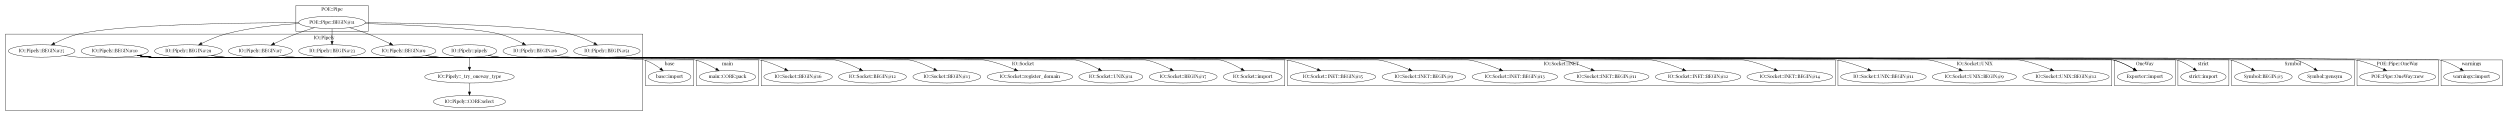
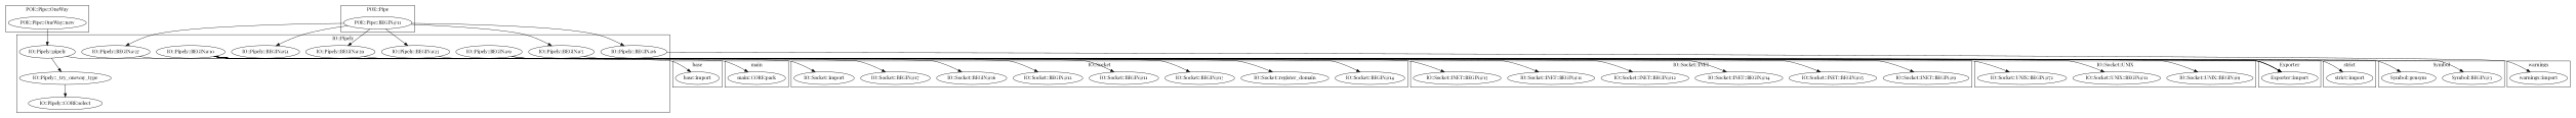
  digraph {
    fontname="Playfair Display"
    node [fontname="Playfair Display"]
    edge [fontname="Playfair Display"]
    "Symbol::gensym"
    "Symbol::BEGIN@3"
    "POE::Pipe::OneWay::new"
    "main::CORE:pack"
    "warnings::import"
    "IO::Pipely::BEGIN@27"
    "IO::Pipely::_try_oneway_type"
    "IO::Pipely::CORE:select"
    "IO::Pipely::BEGIN@10"
    "IO::Pipely::BEGIN@51"
    n11 [label="IO::Pipely::BEGIN@29"]
    "IO::Pipely::BEGIN@7"
    "IO::Pipely::BEGIN@23"
    "IO::Pipely::pipely"
    "IO::Pipely::BEGIN@9"
    "IO::Pipely::BEGIN@6"
    "POE::Pipe::BEGIN@11"
    "strict::import"
    "base::import"
    "Exporter::import"
    "IO::Socket::BEGIN@12"
    "IO::Socket::BEGIN@16"
    "IO::Socket::BEGIN@17"
    "IO::Socket::import"
+   "IO::Socket::BEGIN@14"
    "IO::Socket::register_domain"
    "IO::Socket::BEGIN@13"
-   "IO::Socket::BEGIN@11" [label="IO::Socket::UNIX@11"]
+   "IO::Socket::BEGIN@11"
    "IO::Socket::INET::BEGIN@11"
    "IO::Socket::INET::BEGIN@13"
    "IO::Socket::INET::BEGIN@9"
    "IO::Socket::INET::BEGIN@15"
    "IO::Socket::INET::BEGIN@14"
    "IO::Socket::INET::BEGIN@12"
    "IO::Socket::UNIX::BEGIN@11"
-   "IO::Socket::UNIX::BEGIN@12"
+   "IO::Socket::UNIX::BEGIN@12" [label="IO::Socket::UNIX::BEGIN@72"]
    "IO::Socket::UNIX::BEGIN@9"
    subgraph cluster_1 {
      label=Symbol
      "Symbol::gensym"
      "Symbol::BEGIN@3"
    }
    subgraph cluster_2 {
      label="POE::Pipe::OneWay"
      "POE::Pipe::OneWay::new"
    }
    subgraph cluster_3 {
      label=main
      "main::CORE:pack"
    }
    subgraph cluster_4 {
      label=warnings
      "warnings::import"
    }
    subgraph cluster_5 {
      label="IO::Pipely"
      "IO::Pipely::BEGIN@27"
      "IO::Pipely::_try_oneway_type"
      "IO::Pipely::CORE:select"
      "IO::Pipely::BEGIN@10"
      "IO::Pipely::BEGIN@51"
      n11
      "IO::Pipely::BEGIN@7"
      "IO::Pipely::BEGIN@23"
      "IO::Pipely::pipely"
      "IO::Pipely::BEGIN@9"
      "IO::Pipely::BEGIN@6"
    }
    subgraph cluster_6 {
      label="POE::Pipe"
      "POE::Pipe::BEGIN@11"
    }
    subgraph cluster_7 {
      label="strict"
      "strict::import"
    }
    subgraph cluster_8 {
      label=base
      "base::import"
    }
    subgraph cluster_9 {
-     label=OneWay
+     label=Exporter
      "Exporter::import"
    }
    subgraph cluster_10 {
      label="IO::Socket"
      "IO::Socket::BEGIN@12"
      "IO::Socket::BEGIN@16"
      "IO::Socket::BEGIN@17"
      "IO::Socket::import"
+     "IO::Socket::BEGIN@14"
      "IO::Socket::register_domain"
      "IO::Socket::BEGIN@13"
      "IO::Socket::BEGIN@11"
    }
    subgraph cluster_11 {
      label="IO::Socket::INET"
      "IO::Socket::INET::BEGIN@11"
      "IO::Socket::INET::BEGIN@13"
      "IO::Socket::INET::BEGIN@9"
      "IO::Socket::INET::BEGIN@15"
      "IO::Socket::INET::BEGIN@14"
      "IO::Socket::INET::BEGIN@12"
    }
    subgraph cluster_12 {
      label="IO::Socket::UNIX"
      "IO::Socket::UNIX::BEGIN@11"
      "IO::Socket::UNIX::BEGIN@12"
      "IO::Socket::UNIX::BEGIN@9"
    }
-   "IO::Pipely::pipely" -> "POE::Pipe::OneWay::new"
+   "POE::Pipe::OneWay::new" -> "IO::Pipely::pipely"
    "IO::Pipely::BEGIN@27" -> "base::import"
    "IO::Pipely::_try_oneway_type" -> "IO::Pipely::CORE:select"
    "IO::Pipely::BEGIN@10" -> "main::CORE:pack"
    "IO::Pipely::BEGIN@10" -> "IO::Socket::BEGIN@12"
    "IO::Pipely::BEGIN@10" -> "IO::Socket::BEGIN@16"
    "IO::Pipely::BEGIN@10" -> "IO::Socket::BEGIN@17"
-   n11 -> "IO::Socket::import"
+   "IO::Pipely::BEGIN@10" -> "IO::Socket::import"
+   "IO::Pipely::BEGIN@10" -> "IO::Socket::BEGIN@14"
    "IO::Pipely::BEGIN@10" -> "IO::Socket::register_domain"
    "IO::Pipely::BEGIN@10" -> "IO::Socket::BEGIN@13"
    "IO::Pipely::BEGIN@10" -> "IO::Socket::BEGIN@11"
    "IO::Pipely::BEGIN@10" -> "IO::Socket::INET::BEGIN@11"
    "IO::Pipely::BEGIN@10" -> "IO::Socket::INET::BEGIN@13"
    "IO::Pipely::BEGIN@10" -> "IO::Socket::INET::BEGIN@9"
    "IO::Pipely::BEGIN@10" -> "IO::Socket::INET::BEGIN@15"
    "IO::Pipely::BEGIN@10" -> "IO::Socket::INET::BEGIN@14"
    "IO::Pipely::BEGIN@10" -> "IO::Socket::INET::BEGIN@12"
    "IO::Pipely::BEGIN@10" -> "IO::Socket::UNIX::BEGIN@11"
    "IO::Pipely::BEGIN@10" -> "IO::Socket::UNIX::BEGIN@12"
    "IO::Pipely::BEGIN@10" -> "IO::Socket::UNIX::BEGIN@9"
    n11 -> "Exporter::import"
    "IO::Pipely::BEGIN@7" -> "strict::import"
+   "IO::Pipely::BEGIN@23" -> "Exporter::import"
    "IO::Pipely::pipely" -> "Symbol::gensym"
    "IO::Pipely::pipely" -> "IO::Pipely::_try_oneway_type"
    "IO::Pipely::BEGIN@9" -> "Symbol::BEGIN@3"
    "IO::Pipely::BEGIN@9" -> "Exporter::import"
    "IO::Pipely::BEGIN@6" -> "warnings::import"
    "POE::Pipe::BEGIN@11" -> "IO::Pipely::BEGIN@27"
    "POE::Pipe::BEGIN@11" -> "IO::Pipely::BEGIN@51"
    "POE::Pipe::BEGIN@11" -> n11
    "POE::Pipe::BEGIN@11" -> "IO::Pipely::BEGIN@7"
    "POE::Pipe::BEGIN@11" -> "IO::Pipely::BEGIN@23"
-   "POE::Pipe::BEGIN@11" -> "IO::Pipely::BEGIN@9"
    "POE::Pipe::BEGIN@11" -> "IO::Pipely::BEGIN@6"
  }
